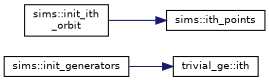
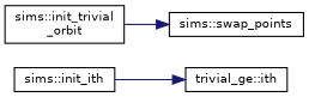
  digraph {
    rankdir=LR
    node [color=black fillcolor=white fontname=Helvetica fontsize=10 shape=record style=filled]
    edge [color=midnightblue fontname=Helvetica fontsize=10 labelfontname=Helvetica labelfontsize=10 style=solid]
-   n1 [height=0.2 label="sims::init_generators" width=0.4]
+   n1 [height=0.2 label="sims::init_ith" width=0.4]
    n2 [height=0.2 label="trivial_ge::ith" width=0.4]
-   n3 [height=0.2 label="sims::init_ith\l_orbit" width=0.4]
-   n4 [height=0.2 label="sims::ith_points" width=0.4]
+   n3 [height=0.2 label="sims::init_trivial\l_orbit" width=0.4]
+   n4 [height=0.2 label="sims::swap_points" width=0.4]
    n1 -> n2
    n3 -> n4
  }
